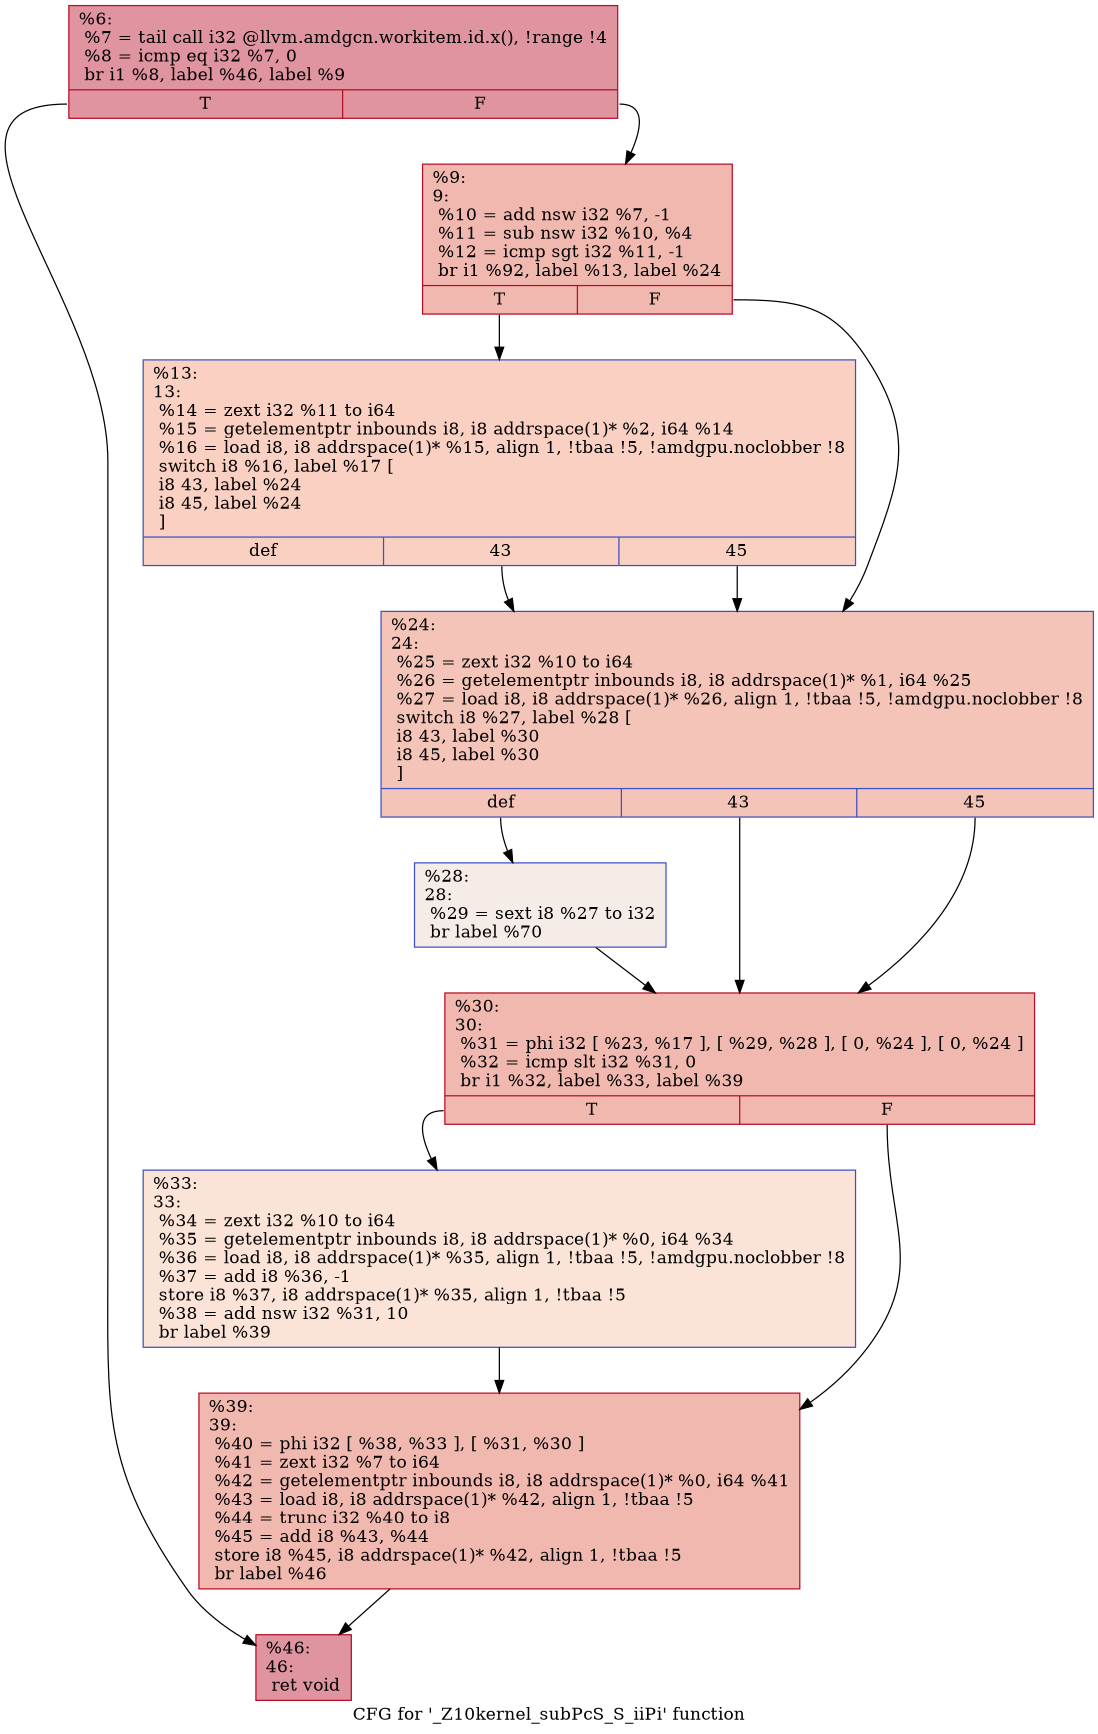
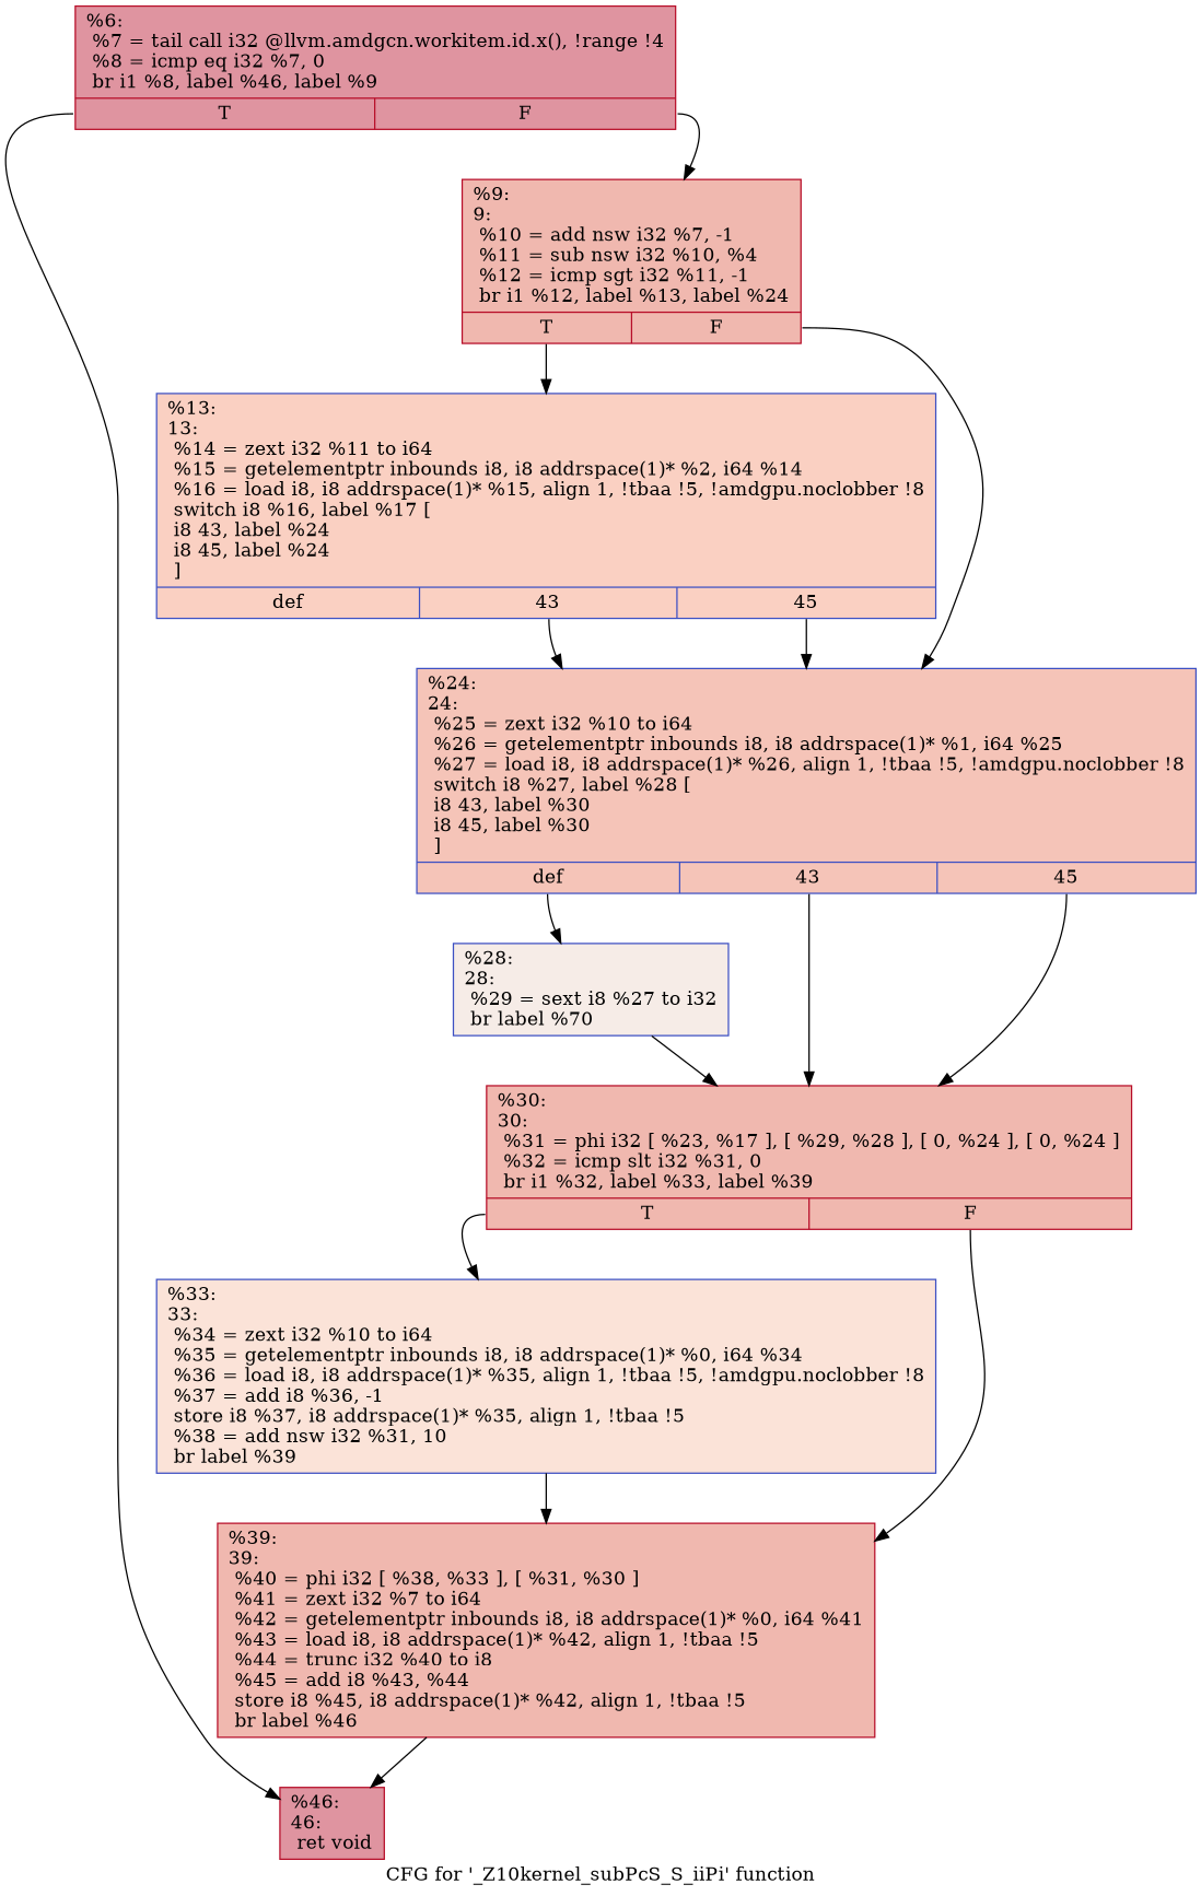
  digraph {
    label="CFG for '_Z10kernel_subPcS_S_iiPi' function"
    node [color="#b70d28ff" fillcolor="#dc5d4a70" shape=record style=filled]
    edge [tailport=s0]
    n1 [fillcolor="#b70d2870" label="{%6:\l  %7 = tail call i32 @llvm.amdgcn.workitem.id.x(), !range !4\l  %8 = icmp eq i32 %7, 0\l  br i1 %8, label %46, label %9\l|{<s0>T|<s1>F}}"]
    n2 [fillcolor="#b70d2870" label="{%46:\l46:                                               \l  ret void\l}"]
-   n3 [label="{%9:\l9:                                                \l  %10 = add nsw i32 %7, -1\l  %11 = sub nsw i32 %10, %4\l  %12 = icmp sgt i32 %11, -1\l  br i1 %92, label %13, label %24\l|{<s0>T|<s1>F}}"]
+   n3 [label="{%9:\l9:                                                \l  %10 = add nsw i32 %7, -1\l  %11 = sub nsw i32 %10, %4\l  %12 = icmp sgt i32 %11, -1\l  br i1 %12, label %13, label %24\l|{<s0>T|<s1>F}}"]
    n4 [color="#3d50c3ff" fillcolor="#f3947570" label="{%13:\l13:                                               \l  %14 = zext i32 %11 to i64\l  %15 = getelementptr inbounds i8, i8 addrspace(1)* %2, i64 %14\l  %16 = load i8, i8 addrspace(1)* %15, align 1, !tbaa !5, !amdgpu.noclobber !8\l  switch i8 %16, label %17 [\l    i8 43, label %24\l    i8 45, label %24\l  ]\l|{<s0>def|<s1>43|<s2>45}}"]
    n5 [color="#3d50c3ff" fillcolor="#e97a5f70" label="{%24:\l24:                                               \l  %25 = zext i32 %10 to i64\l  %26 = getelementptr inbounds i8, i8 addrspace(1)* %1, i64 %25\l  %27 = load i8, i8 addrspace(1)* %26, align 1, !tbaa !5, !amdgpu.noclobber !8\l  switch i8 %27, label %28 [\l    i8 43, label %30\l    i8 45, label %30\l  ]\l|{<s0>def|<s1>43|<s2>45}}"]
    n6 [label="{%30:\l30:                                               \l  %31 = phi i32 [ %23, %17 ], [ %29, %28 ], [ 0, %24 ], [ 0, %24 ]\l  %32 = icmp slt i32 %31, 0\l  br i1 %32, label %33, label %39\l|{<s0>T|<s1>F}}"]
    n7 [color="#3d50c3ff" fillcolor="#ead5c970" label="{%28:\l28:                                               \l  %29 = sext i8 %27 to i32\l  br label %70\l}"]
    n8 [color="#3d50c3ff" fillcolor="#f6bfa670" label="{%33:\l33:                                               \l  %34 = zext i32 %10 to i64\l  %35 = getelementptr inbounds i8, i8 addrspace(1)* %0, i64 %34\l  %36 = load i8, i8 addrspace(1)* %35, align 1, !tbaa !5, !amdgpu.noclobber !8\l  %37 = add i8 %36, -1\l  store i8 %37, i8 addrspace(1)* %35, align 1, !tbaa !5\l  %38 = add nsw i32 %31, 10\l  br label %39\l}"]
    n9 [label="{%39:\l39:                                               \l  %40 = phi i32 [ %38, %33 ], [ %31, %30 ]\l  %41 = zext i32 %7 to i64\l  %42 = getelementptr inbounds i8, i8 addrspace(1)* %0, i64 %41\l  %43 = load i8, i8 addrspace(1)* %42, align 1, !tbaa !5\l  %44 = trunc i32 %40 to i8\l  %45 = add i8 %43, %44\l  store i8 %45, i8 addrspace(1)* %42, align 1, !tbaa !5\l  br label %46\l}"]
    n1 -> n2
    n1 -> n3 [tailport=s1]
    n3 -> n4
    n3 -> n5 [tailport=s1]
    n4 -> n5 [tailport=s1]
    n4 -> n5 [tailport=s2]
    n5 -> n6 [tailport=s1]
    n5 -> n6 [tailport=s2]
    n5 -> n7
    n6 -> n8
    n6 -> n9 [tailport=s1]
    n7 -> n6
    n8 -> n9
    n9 -> n2
  }
